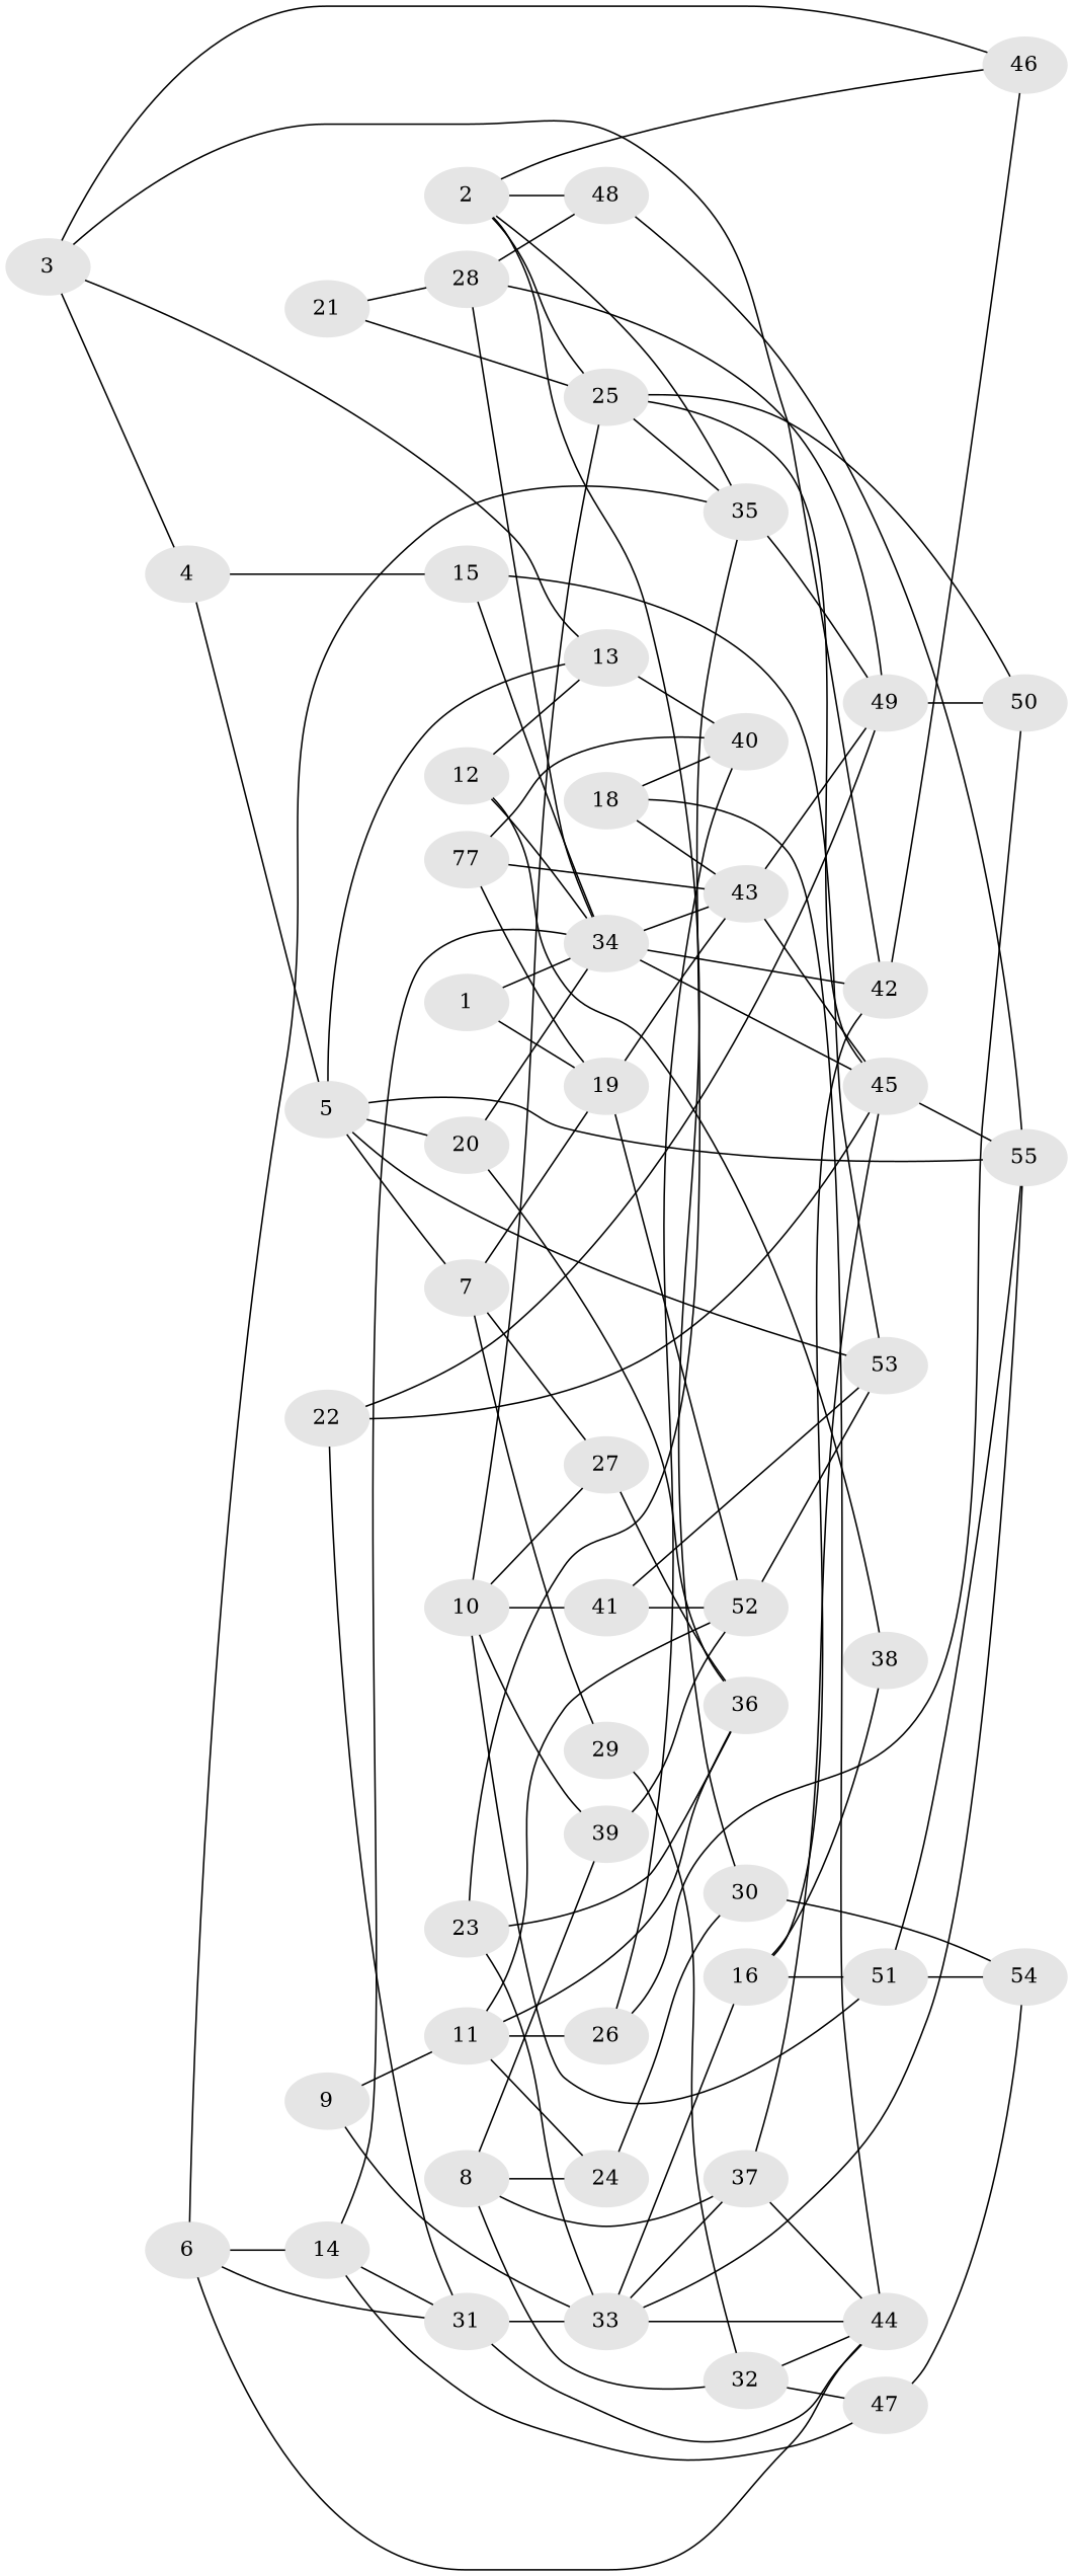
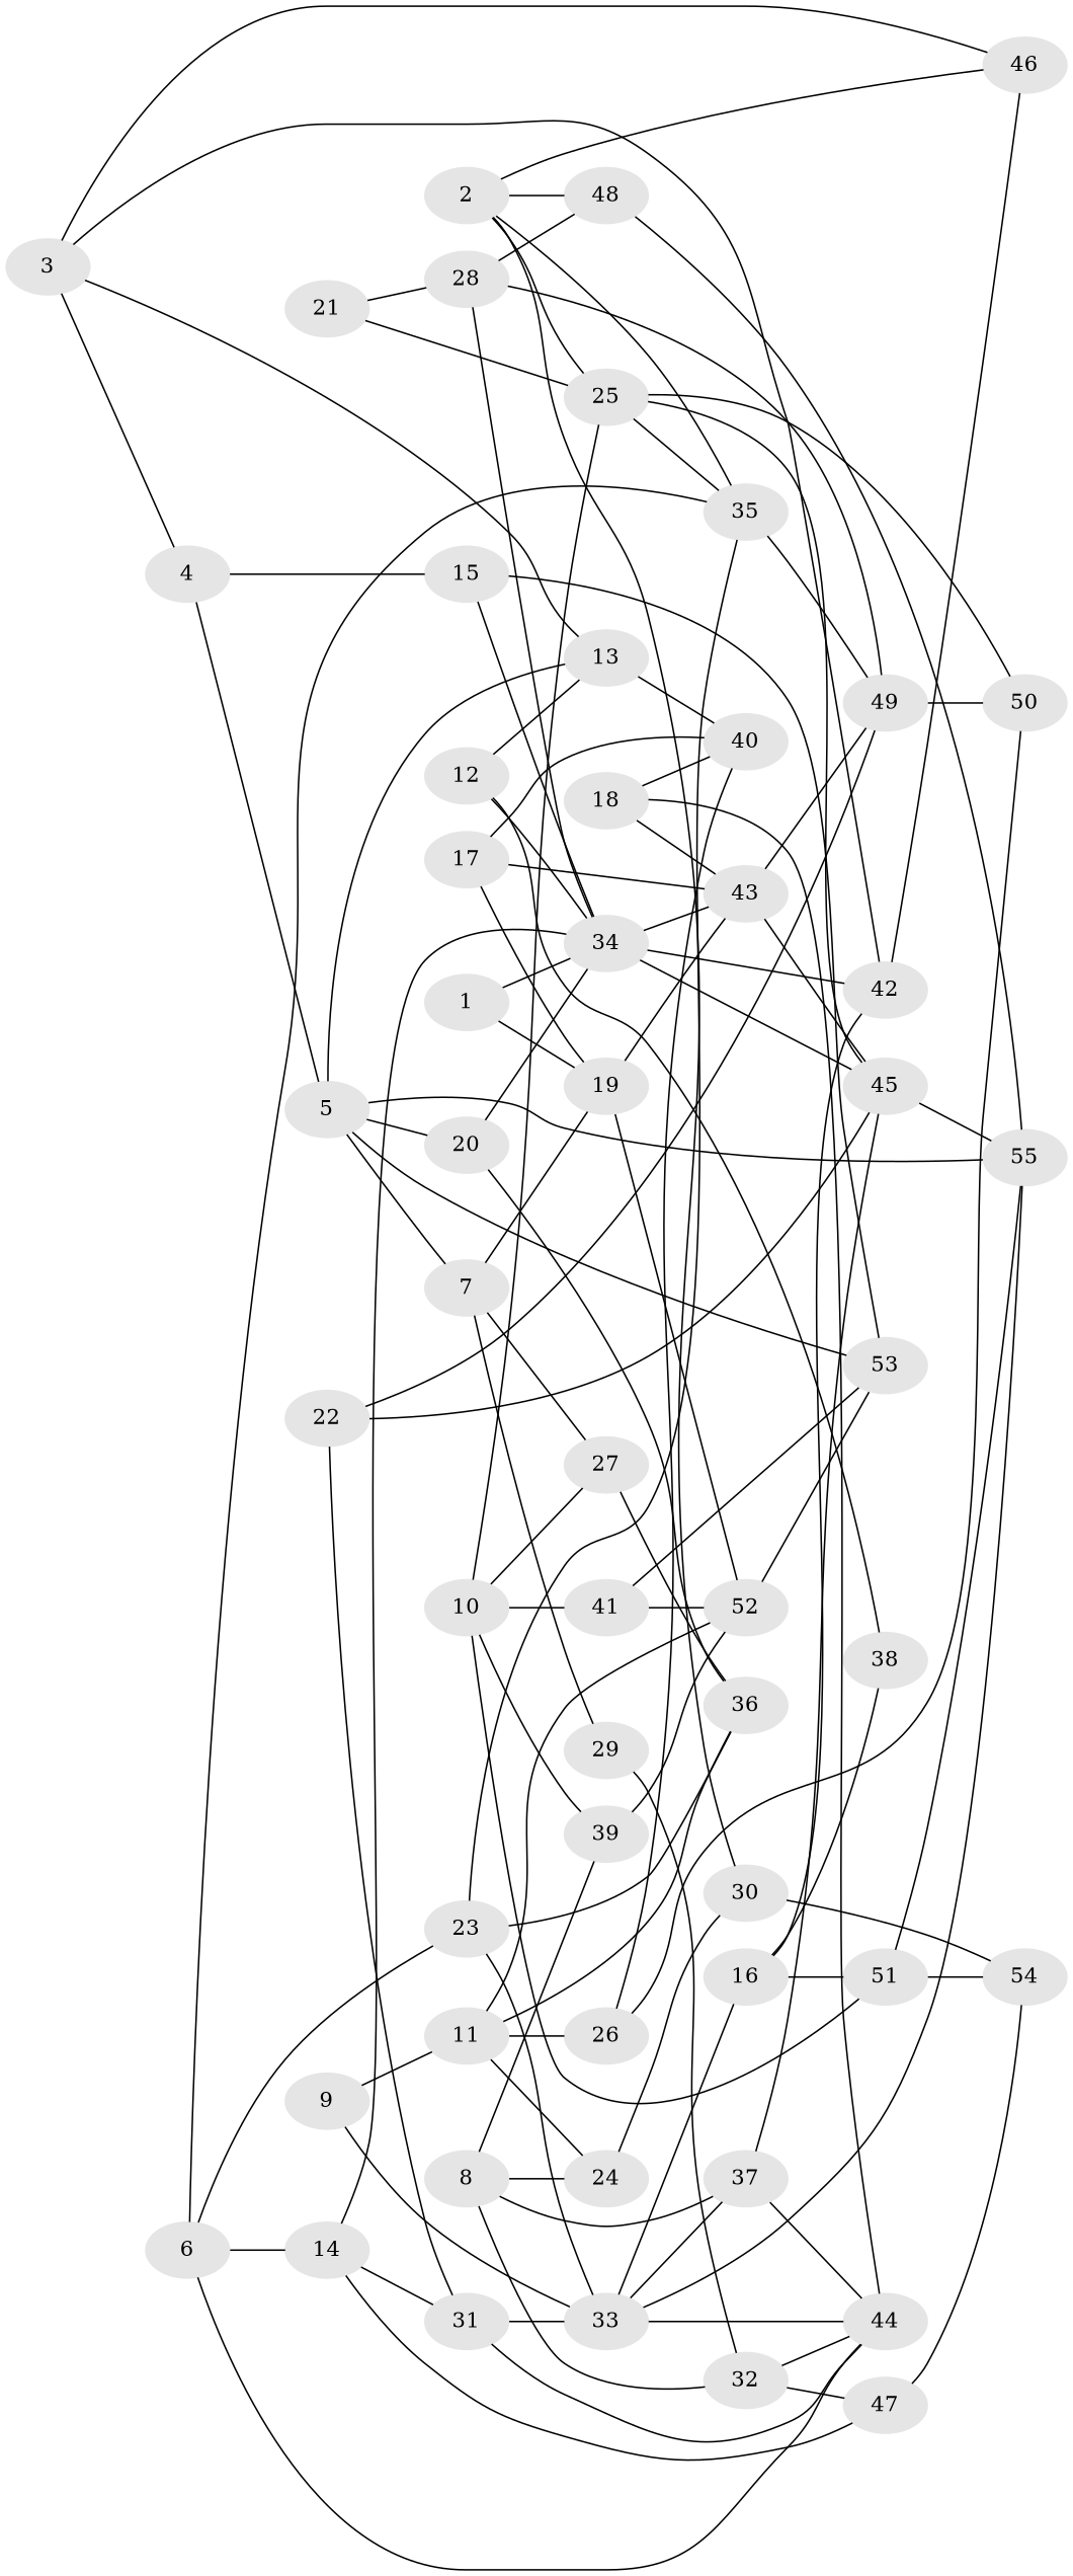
  graph {
    rankdir=LR
    node [color=gray90 style=filled]
    1
    19
    34
    52
    43
    42
    45
    2
    25
    30
    35
    46
    48
    50
    54
    49
    55
    3
    4
    13
    5
    15
    40
    7
    20
    53
    27
    29
    36
    6
    14
    23
    44
    31
    47
    33
    11
    24
    26
    32
    8
    37
    39
    9
    16
    10
    41
    51
    12
    38
-   17 [label=77]
+   17
    18
    21
    28
    22
    1 -- 19
    1 -- 34
    19 -- 52
    19 -- 43
    34 -- 43
    34 -- 42
    34 -- 45
    52 -- 53
    43 -- 45
    43 -- 49
    42 -- 46
    45 -- 55
    2 -- 25
    2 -- 30
    2 -- 35
    2 -- 46
    2 -- 48
    25 -- 45
    25 -- 35
    25 -- 50
    30 -- 54
    35 -- 49
    48 -- 55
    49 -- 50
    3 -- 42
    3 -- 46
    3 -- 4
    3 -- 13
    4 -- 5
    4 -- 15
    13 -- 40
    5 -- 55
    5 -- 13
    5 -- 7
    5 -- 20
    5 -- 53
    15 -- 34
    15 -- 53
    7 -- 19
    7 -- 27
    7 -- 29
    20 -- 34
    20 -- 36
    27 -- 36
    29 -- 32
    6 -- 35
    6 -- 14
-   6 -- 31
+   6 -- 23
    6 -- 44
    14 -- 34
    14 -- 31
    14 -- 47
    23 -- 35
    23 -- 36
    23 -- 33
    31 -- 44
    31 -- 33
    47 -- 54
    33 -- 55
    33 -- 44
    33 -- 37
    33 -- 16
    11 -- 52
    11 -- 36
    11 -- 24
    11 -- 26
    24 -- 30
    26 -- 50
    26 -- 40
    32 -- 44
    32 -- 47
    8 -- 24
    8 -- 32
    8 -- 37
    8 -- 39
    37 -- 45
    37 -- 44
    39 -- 52
    9 -- 33
    9 -- 11
    16 -- 42
    16 -- 51
    16 -- 38
    10 -- 25
    10 -- 27
    10 -- 39
    10 -- 41
    10 -- 51
    41 -- 52
    41 -- 53
    51 -- 54
    51 -- 55
    12 -- 34
    12 -- 13
    12 -- 38
    17 -- 19
    17 -- 43
    17 -- 40
    18 -- 43
    18 -- 40
    18 -- 44
    21 -- 25
    21 -- 28
    28 -- 34
    28 -- 48
    28 -- 49
    22 -- 45
    22 -- 49
    22 -- 31
  }
